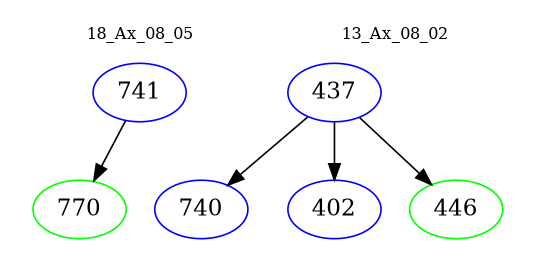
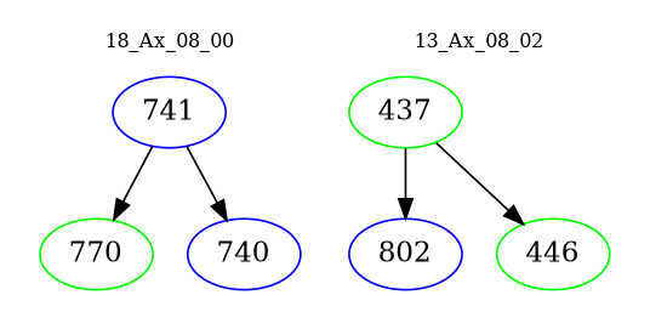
  digraph {
    node [color=blue]
    edge [color=black]
    n1 [label=741]
    n2 [label=740]
    n3 [color=green label=770]
-   n4 [label=437]
-   n5 [label=402]
+   n4 [color=green label=437]
+   n5 [label=802]
    n6 [color=green label=446]
    subgraph cluster_1 {
      color=white
      fontsize=10
-     label="18_Ax_08_05"
+     label="18_Ax_08_00"
      n1
      n2
      n3
    }
    subgraph cluster_2 {
      color=white
      fontsize=10
      label="13_Ax_08_02"
      n4
      n5
      n6
    }
-   n4 -> n2
+   n1 -> n2
    n1 -> n3
    n4 -> n5
    n4 -> n6
  }
